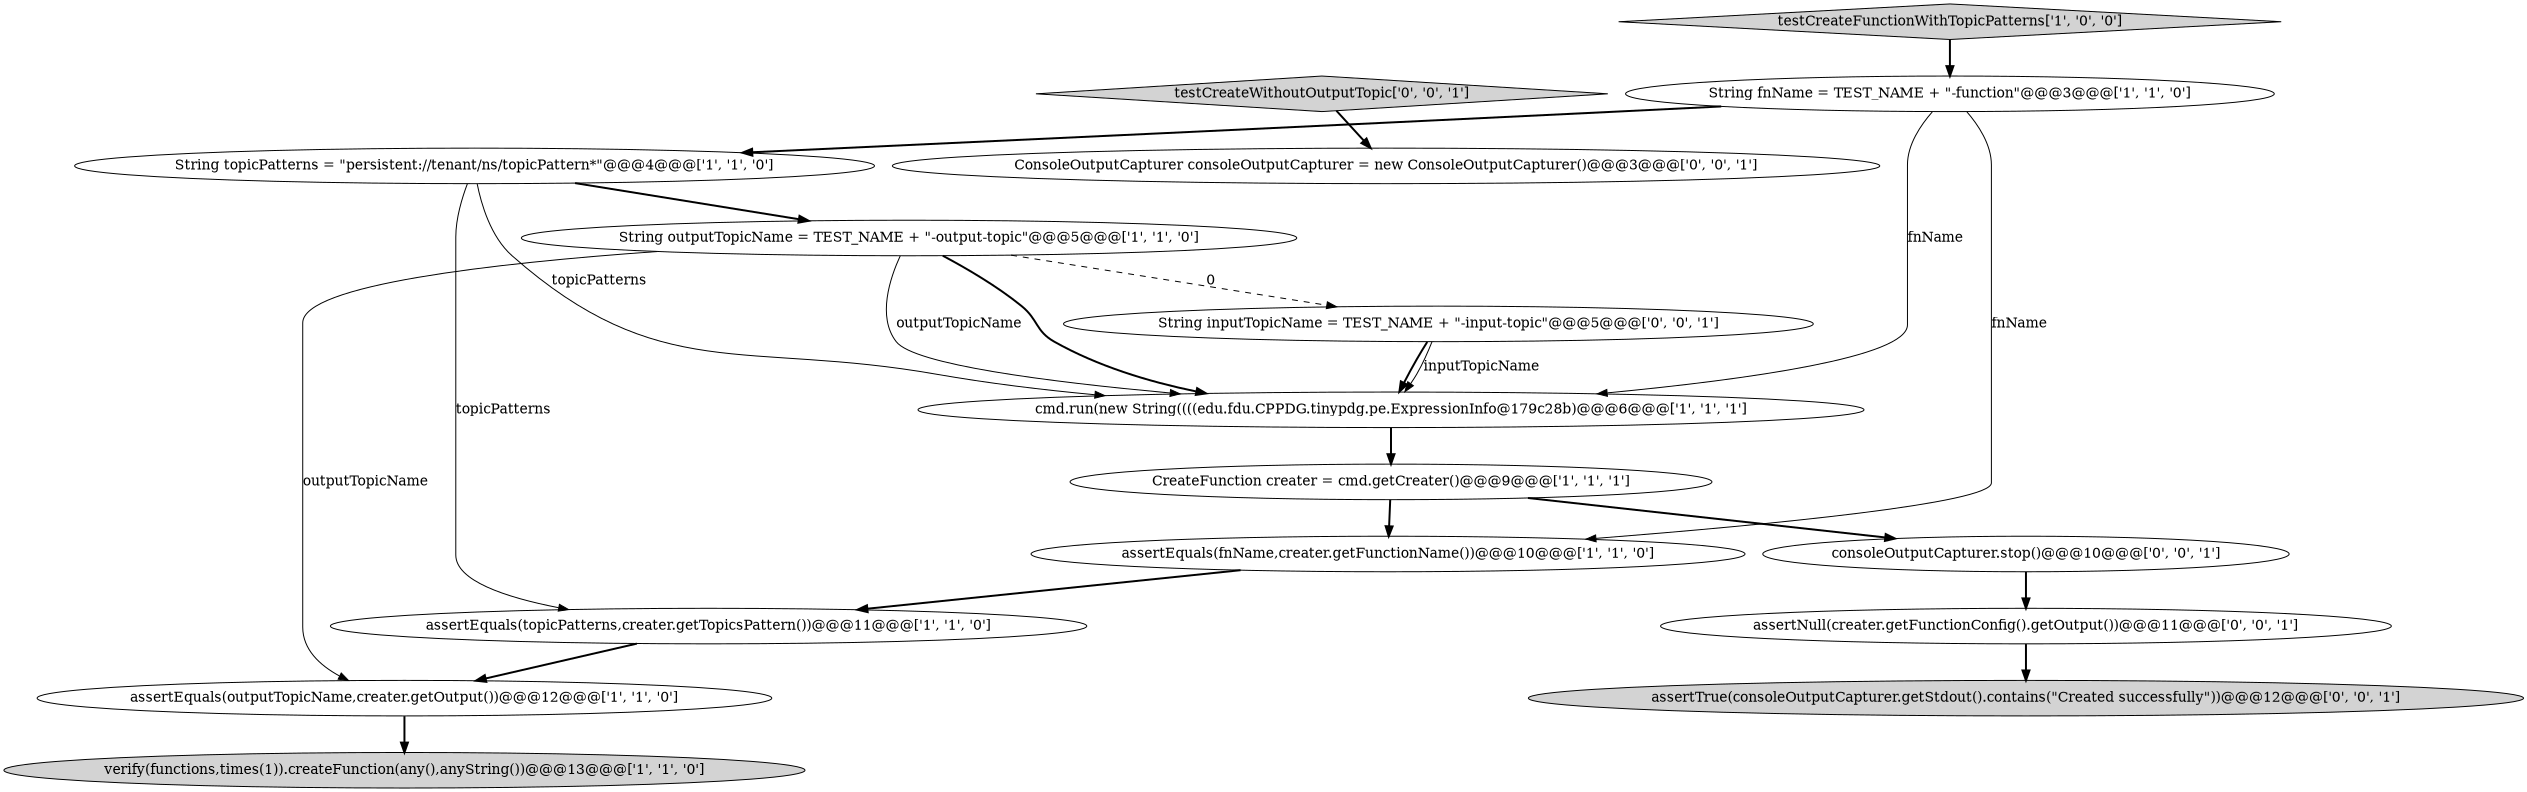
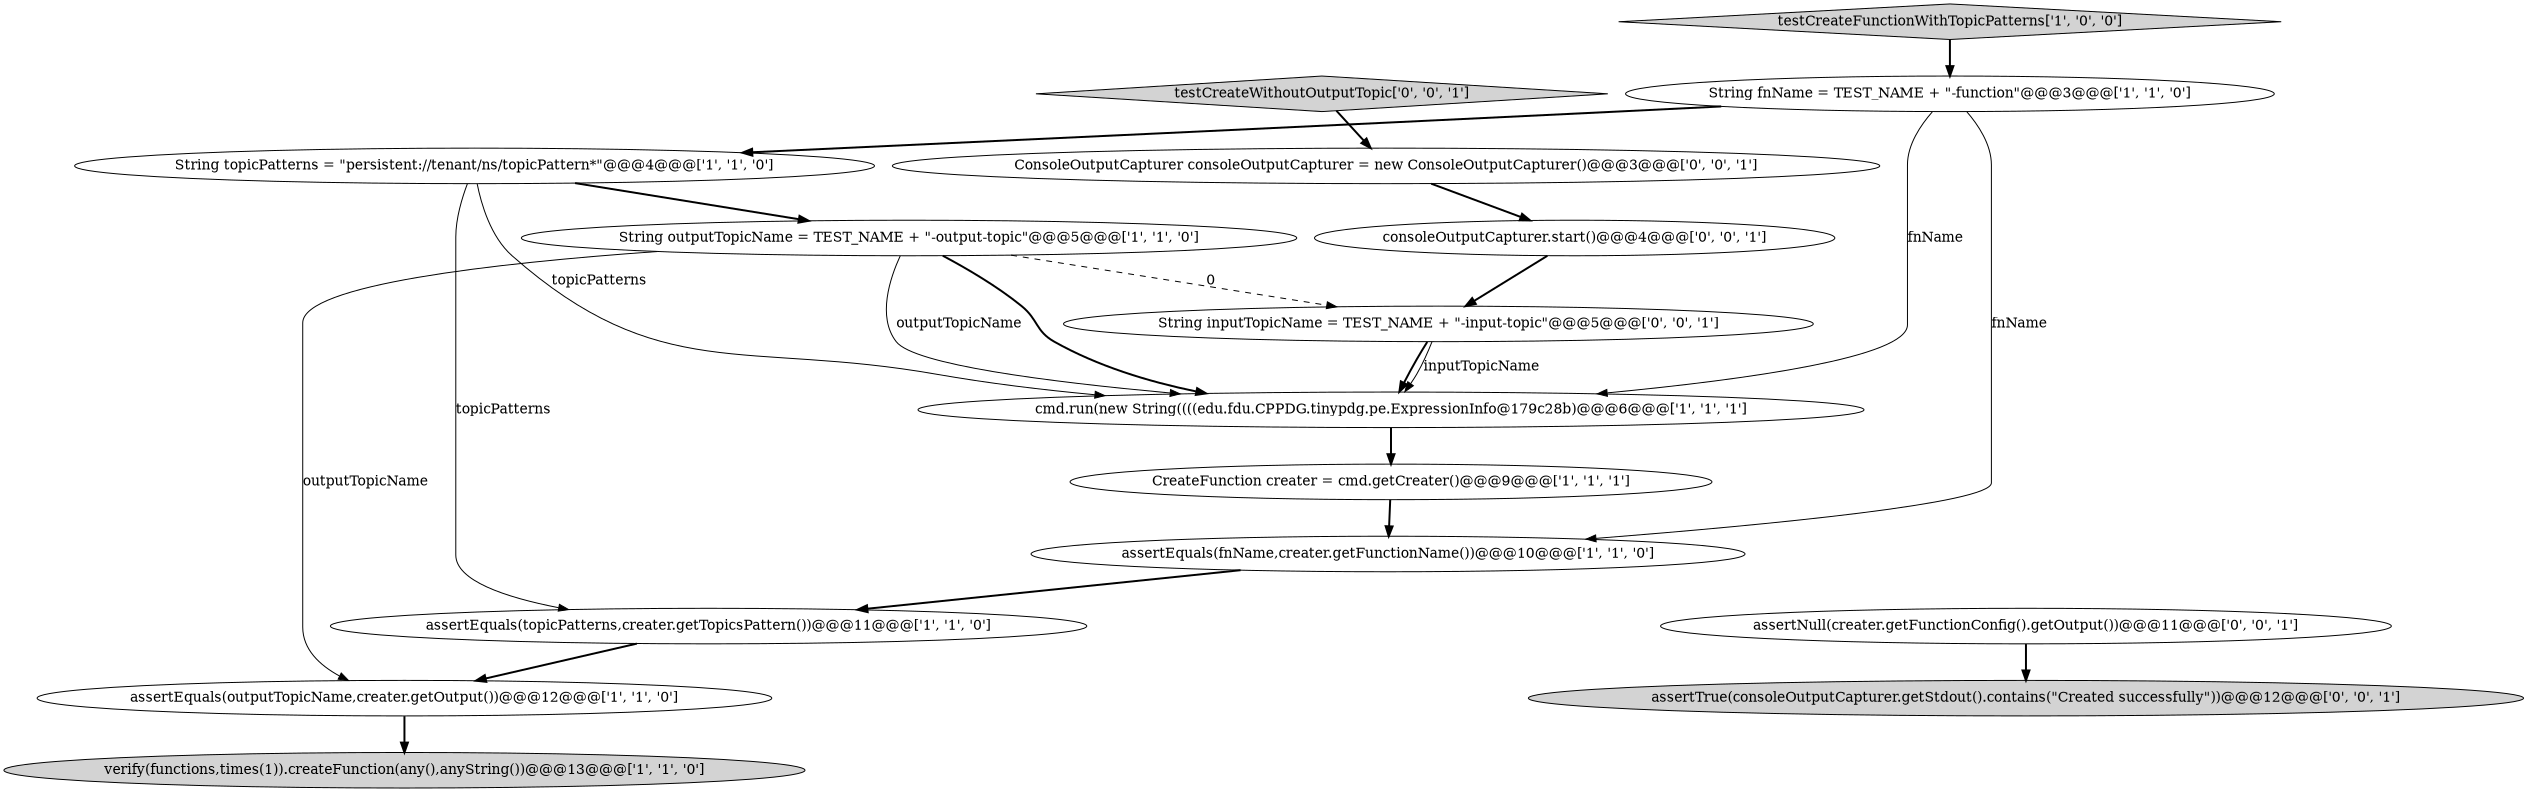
  digraph {
    node [fillcolor=white shape=ellipse style=filled]
    edge [style=bold]
    n1 [label="assertEquals(outputTopicName,creater.getOutput())@@@12@@@['1', '1', '0']"]
    n2 [fillcolor=lightgray label="verify(functions,times(1)).createFunction(any(),anyString())@@@13@@@['1', '1', '0']"]
    n3 [label="String topicPatterns = \"persistent://tenant/ns/topicPattern*\"@@@4@@@['1', '1', '0']"]
    n4 [label="String outputTopicName = TEST_NAME + \"-output-topic\"@@@5@@@['1', '1', '0']"]
    n5 [label="assertEquals(topicPatterns,creater.getTopicsPattern())@@@11@@@['1', '1', '0']"]
    n6 [label="cmd.run(new String((((edu.fdu.CPPDG.tinypdg.pe.ExpressionInfo@179c28b)@@@6@@@['1', '1', '1']"]
    n7 [label="String inputTopicName = TEST_NAME + \"-input-topic\"@@@5@@@['0', '0', '1']"]
    n8 [label="CreateFunction creater = cmd.getCreater()@@@9@@@['1', '1', '1']"]
    n9 [label="assertEquals(fnName,creater.getFunctionName())@@@10@@@['1', '1', '0']"]
-   n10 [label="consoleOutputCapturer.stop()@@@10@@@['0', '0', '1']"]
    n11 [label="assertNull(creater.getFunctionConfig().getOutput())@@@11@@@['0', '0', '1']"]
    n12 [label="String fnName = TEST_NAME + \"-function\"@@@3@@@['1', '1', '0']"]
    n13 [fillcolor=lightgray label="assertTrue(consoleOutputCapturer.getStdout().contains(\"Created successfully\"))@@@12@@@['0', '0', '1']"]
    n14 [fillcolor=lightgray label="testCreateFunctionWithTopicPatterns['1', '0', '0']" shape=diamond]
    n15 [fillcolor=lightgray label="testCreateWithoutOutputTopic['0', '0', '1']" shape=diamond]
    n16 [label="ConsoleOutputCapturer consoleOutputCapturer = new ConsoleOutputCapturer()@@@3@@@['0', '0', '1']"]
+   n17 [label="consoleOutputCapturer.start()@@@4@@@['0', '0', '1']"]
    n1 -> n2
    n3 -> n4
    n3 -> n5 [label=topicPatterns style=solid]
    n3 -> n6 [label=topicPatterns style=solid]
    n4 -> n1 [label=outputTopicName style=solid]
    n4 -> n6 [label=outputTopicName style=solid]
    n4 -> n6
    n4 -> n7 [label=0 style=dashed]
    n5 -> n1
    n6 -> n8
    n7 -> n6
    n7 -> n6 [label=inputTopicName style=solid]
    n8 -> n9
-   n8 -> n10
    n9 -> n5
-   n10 -> n11
    n11 -> n13
    n12 -> n3
    n12 -> n6 [label=fnName style=solid]
    n12 -> n9 [label=fnName style=solid]
    n14 -> n12
    n15 -> n16
+   n16 -> n17
+   n17 -> n7
  }
